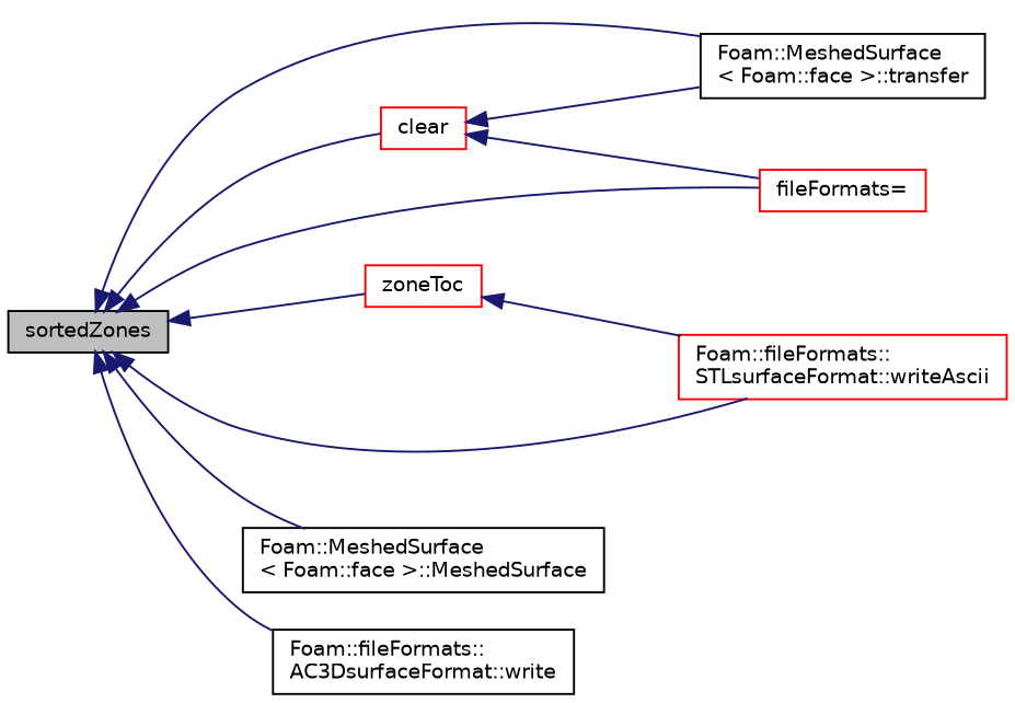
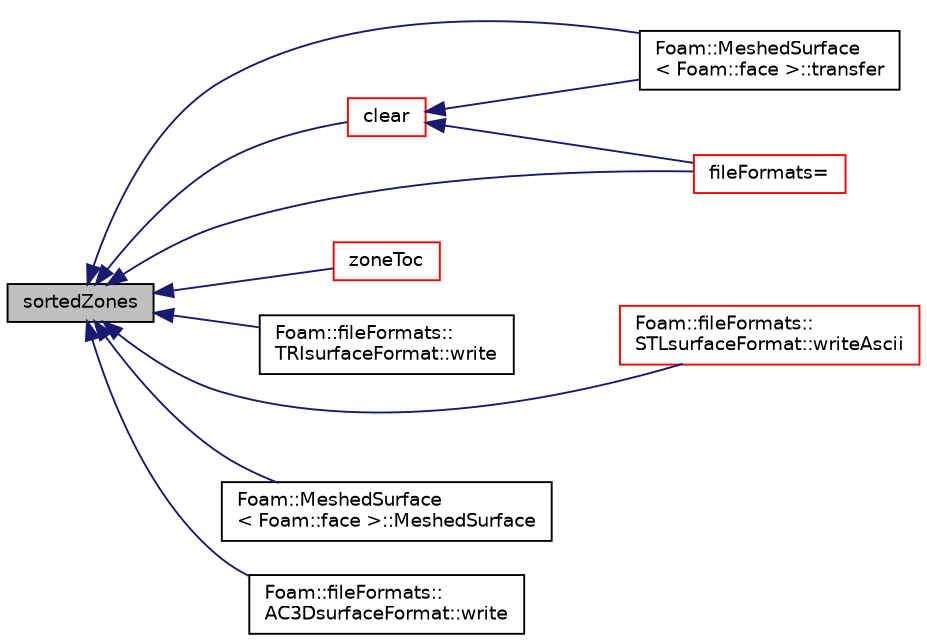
  digraph {
    rankdir=LR
    node [color=black fontname=Helvetica fontsize=10 shape=record]
    edge [color=midnightblue dir=back fontname=Helvetica fontsize=10 labelfontname=Helvetica labelfontsize=10 style=solid]
    n1 [fillcolor=grey75 fontcolor=black height=0.2 label=sortedZones style=filled width=0.4]
    n2 [color=red height=0.2 label=clear width=0.4]
    n3 [height=0.2 label="Foam::MeshedSurface\l\< Foam::face \>::transfer" width=0.4]
    n4 [color=red height=0.2 label="fileFormats=" width=0.4]
    n5 [color=red height=0.2 label=zoneToc width=0.4]
+   n6 [height=0.2 label="Foam::fileFormats::\lTRIsurfaceFormat::write" width=0.4]
    n7 [color=red height=0.2 label="Foam::fileFormats::\lSTLsurfaceFormat::writeAscii" width=0.4]
    n8 [height=0.2 label="Foam::MeshedSurface\l\< Foam::face \>::MeshedSurface" width=0.4]
    n9 [height=0.2 label="Foam::fileFormats::\lAC3DsurfaceFormat::write" width=0.4]
    n1 -> n2
    n1 -> n3
    n1 -> n4
    n1 -> n5
+   n1 -> n6
    n1 -> n7
    n1 -> n8
    n1 -> n9
    n2 -> n3
    n2 -> n4
-   n5 -> n7
  }
